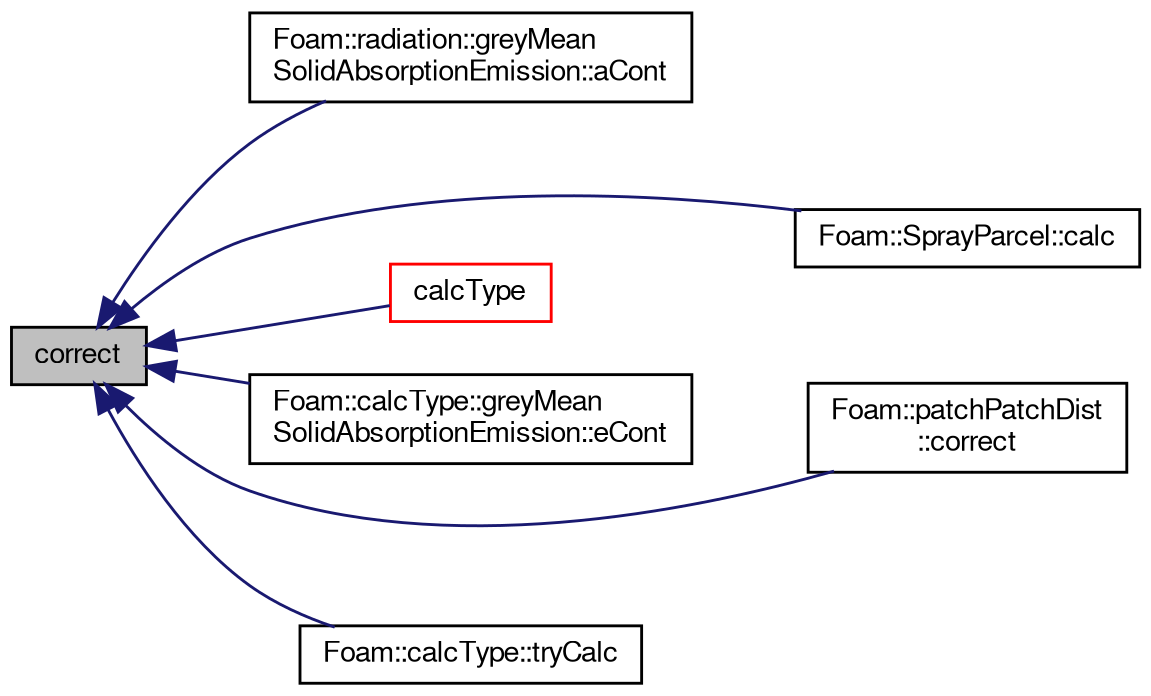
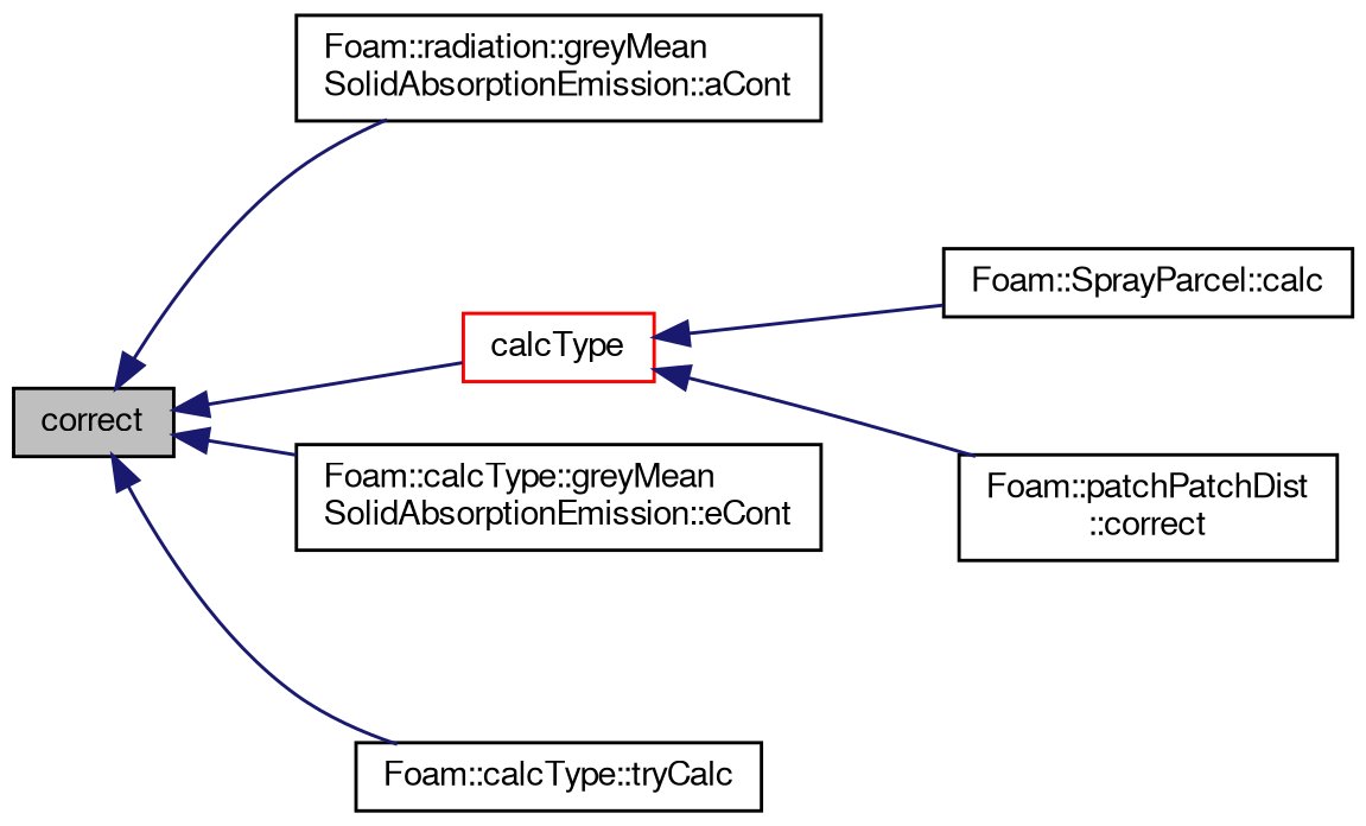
  digraph {
    rankdir=LR
    node [color=black fontname=FreeSans fontsize=10 shape=record]
    edge [color=midnightblue dir=back fontname=FreeSans fontsize=10 labelfontname=FreeSans labelfontsize=10 style=solid]
    n1 [fillcolor=grey75 fontcolor=black height=0.2 label=correct style=filled width=0.4]
    n2 [height=0.2 label="Foam::radiation::greyMean\lSolidAbsorptionEmission::aCont" width=0.4]
    n3 [height=0.2 label="Foam::SprayParcel::calc" width=0.4]
    n4 [height=0.2 label="Foam::patchPatchDist\l::correct" width=0.4]
    n5 [height=0.2 label="Foam::calcType::greyMean\lSolidAbsorptionEmission::eCont" width=0.4]
    n6 [color=red height=0.2 label=calcType width=0.4]
    n7 [height=0.2 label="Foam::calcType::tryCalc" width=0.4]
    n1 -> n2
-   n1 -> n3
-   n1 -> n4
+   n6 -> n3
+   n6 -> n4
    n1 -> n5
    n1 -> n6
    n1 -> n7
  }
